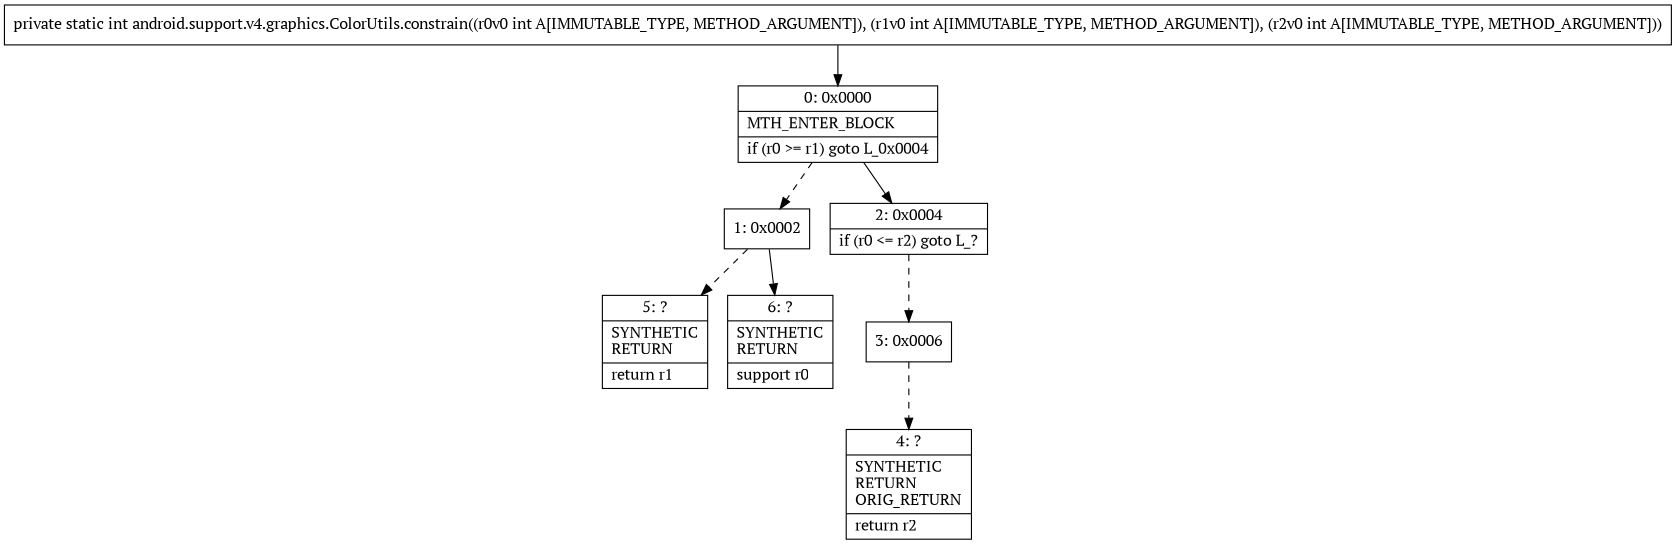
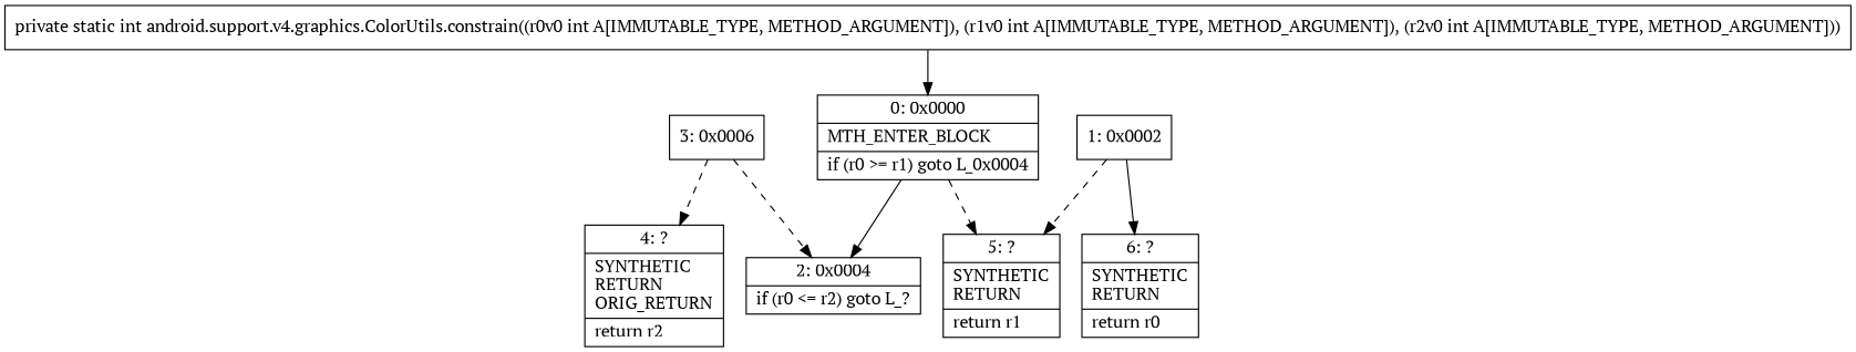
  digraph {
    fontname="PT Serif"
    node [fontname="PT Serif" shape=record]
    edge [fontname="PT Serif" style=dashed]
    n1 [label="{0\:\ 0x0000|MTH_ENTER_BLOCK\l|if (r0 \>= r1) goto L_0x0004\l}"]
    n2 [label="{1\:\ 0x0002}"]
    n3 [label="{2\:\ 0x0004|if (r0 \<= r2) goto L_?\l}"]
    n4 [label="{5\:\ ?|SYNTHETIC\lRETURN\l|return r1\l}"]
-   n5 [label="{6\:\ ?|SYNTHETIC\lRETURN\l|support r0\l}"]
+   n5 [label="{6\:\ ?|SYNTHETIC\lRETURN\l|return r0\l}"]
    n6 [label="{3\:\ 0x0006}"]
    n7 [label="{4\:\ ?|SYNTHETIC\lRETURN\lORIG_RETURN\l|return r2\l}"]
    n8 [label="{private static int android.support.v4.graphics.ColorUtils.constrain((r0v0 int A[IMMUTABLE_TYPE, METHOD_ARGUMENT]), (r1v0 int A[IMMUTABLE_TYPE, METHOD_ARGUMENT]), (r2v0 int A[IMMUTABLE_TYPE, METHOD_ARGUMENT])) }"]
-   n1 -> n2
+   n1 -> n4
    n1 -> n3 [style=""]
    n2 -> n4
    n2 -> n5 [style=""]
-   n3 -> n6
+   n6 -> n3
    n6 -> n7
    n8 -> n1 [style=""]
  }
